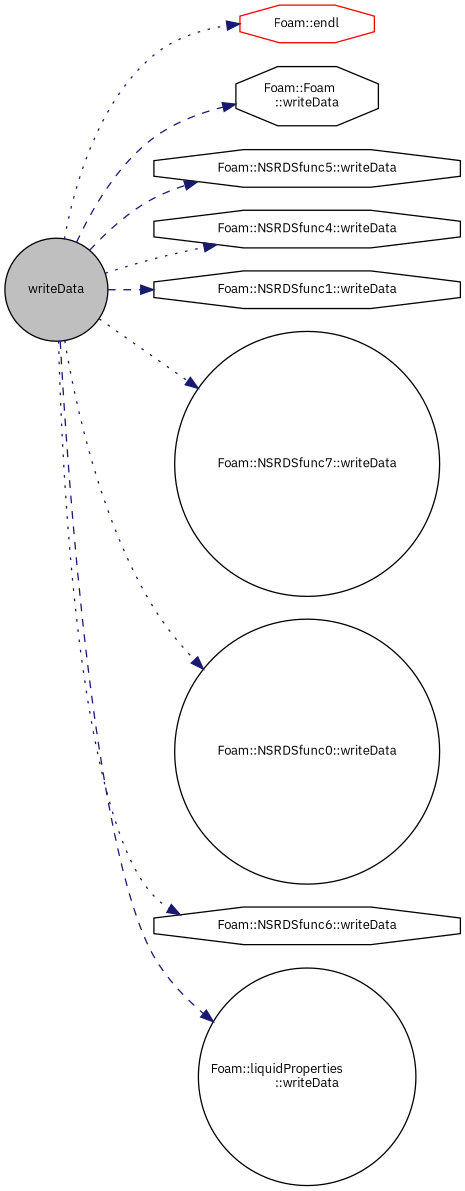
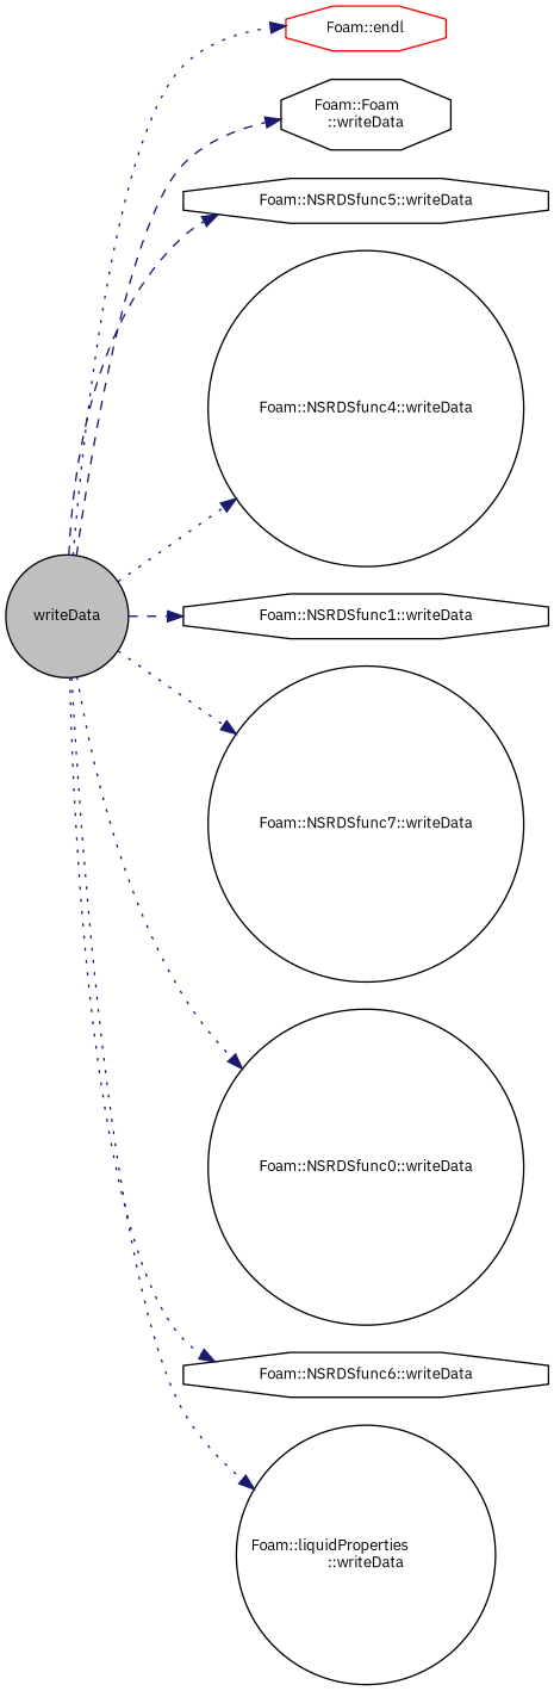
  digraph {
    fontname="IBM Plex Sans"
    rankdir=LR
    node [color=black fontname="IBM Plex Sans" fontsize=10 shape=octagon]
    edge [color=midnightblue fontname="IBM Plex Sans" fontsize=10 labelfontname=FreeSans labelfontsize=10 style=dotted]
    n1 [fillcolor=grey75 fontcolor=black height=0.2 label=writeData shape=circle style=filled width=0.4]
    n2 [color=red height=0.2 label="Foam::endl" width=0.4]
    n3 [height=0.2 label="Foam::Foam\l::writeData" width=0.4]
    n4 [height=0.2 label="Foam::NSRDSfunc5::writeData" width=0.4]
-   n5 [height=0.2 label="Foam::NSRDSfunc4::writeData" width=0.4]
+   n5 [height=0.2 label="Foam::NSRDSfunc4::writeData" shape=circle width=0.4]
    n6 [height=0.2 label="Foam::NSRDSfunc1::writeData" width=0.4]
    n7 [height=0.2 label="Foam::NSRDSfunc7::writeData" shape=circle width=0.4]
    n8 [height=0.2 label="Foam::NSRDSfunc0::writeData" shape=circle width=0.4]
    n9 [height=0.2 label="Foam::NSRDSfunc6::writeData" width=0.4]
    n10 [height=0.2 label="Foam::liquidProperties\l::writeData" shape=circle width=0.4]
    n1 -> n2
    n1 -> n3 [style=dashed]
    n1 -> n4 [style=dashed]
    n1 -> n5
    n1 -> n6 [style=dashed]
    n1 -> n7
    n1 -> n8
    n1 -> n9
-   n1 -> n10 [style=dashed]
+   n1 -> n10
  }
